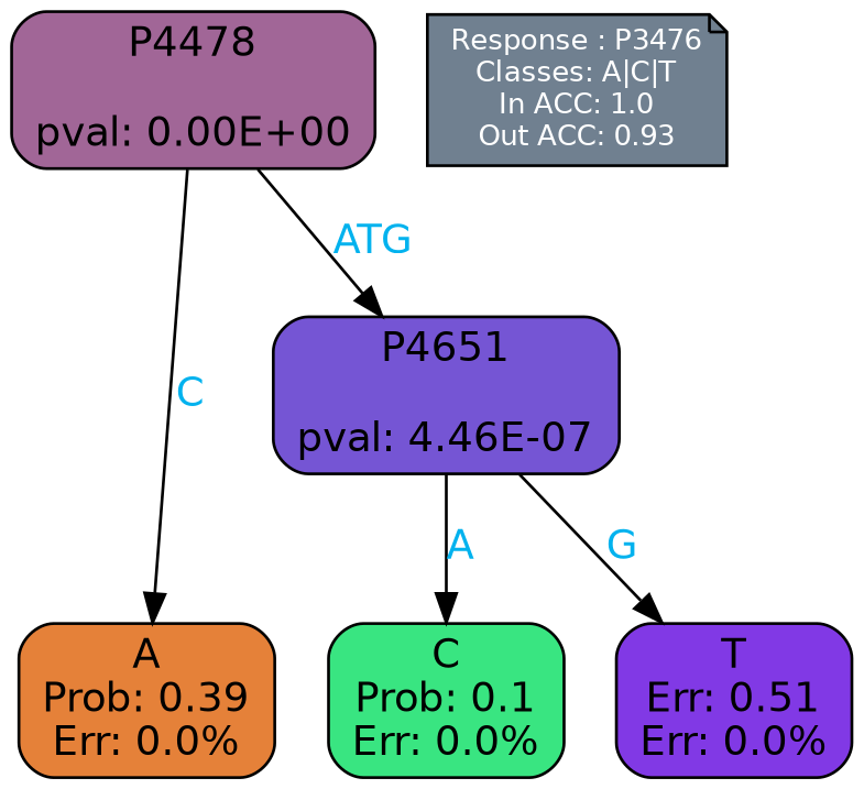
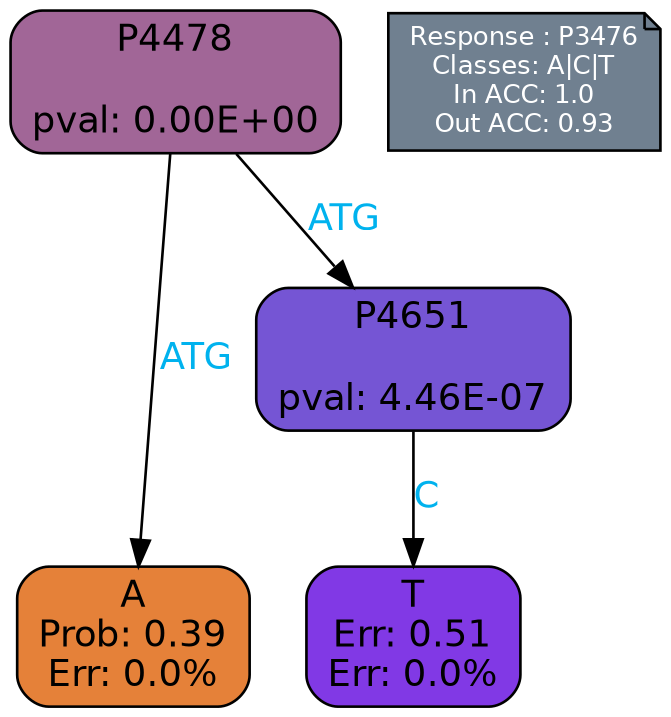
  digraph {
    ranksep=equally
    splines=polylines
    node [color=black fontname=helvetica shape=box style="filled, rounded"]
    edge [fontcolor=deepskyblue2 fontname=helvetica]
-   n1 [fillcolor="#39e581" label="C\nProb: 0.1\nErr: 0.0%"]
    n2 [fillcolor="#8139e5" label="T\nErr: 0.51\nErr: 0.0%"]
    n3 [fillcolor="#e58139" label="A\nProb: 0.39\nErr: 0.0%"]
    n4 [align=left fillcolor=slategray fontcolor=white fontsize=10 label="Response : P3476\nClasses: A|C|T\nIn ACC: 1.0\nOut ACC: 0.93\n" shape=note style=filled]
    n5 [fillcolor="#a16697" label="P4478\n\npval: 0.00E+00"]
    n6 [fillcolor="#7555d4" label="P4651\n\npval: 4.46E-07"]
    subgraph sub_1 {
      rank=same
-     n1
      n2
      n3
    }
    subgraph sub_2 {
      rank=same
      n4
      n5
    }
-   n5 -> n3 [label=C]
+   n5 -> n3 [label=ATG]
    n5 -> n6 [label=ATG]
-   n6 -> n1 [label=A]
-   n6 -> n2 [label=G]
+   n6 -> n2 [label=C]
  }
